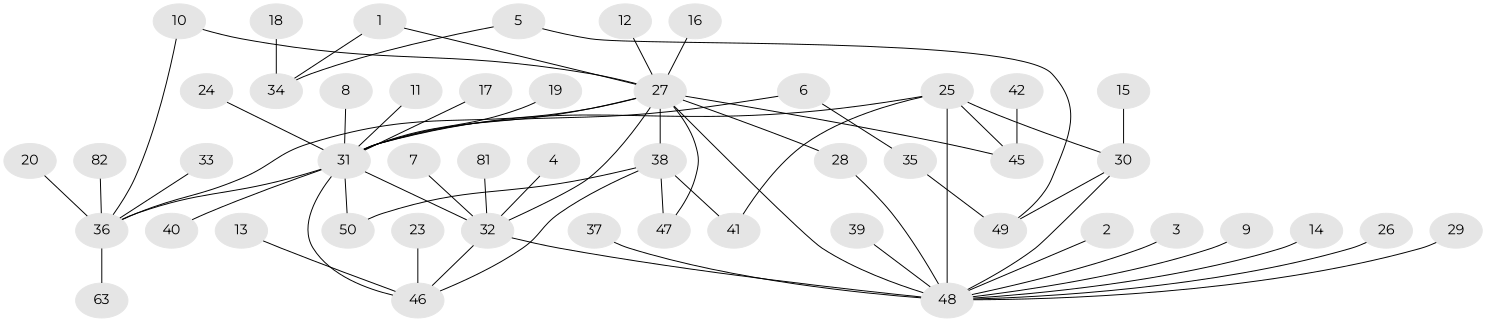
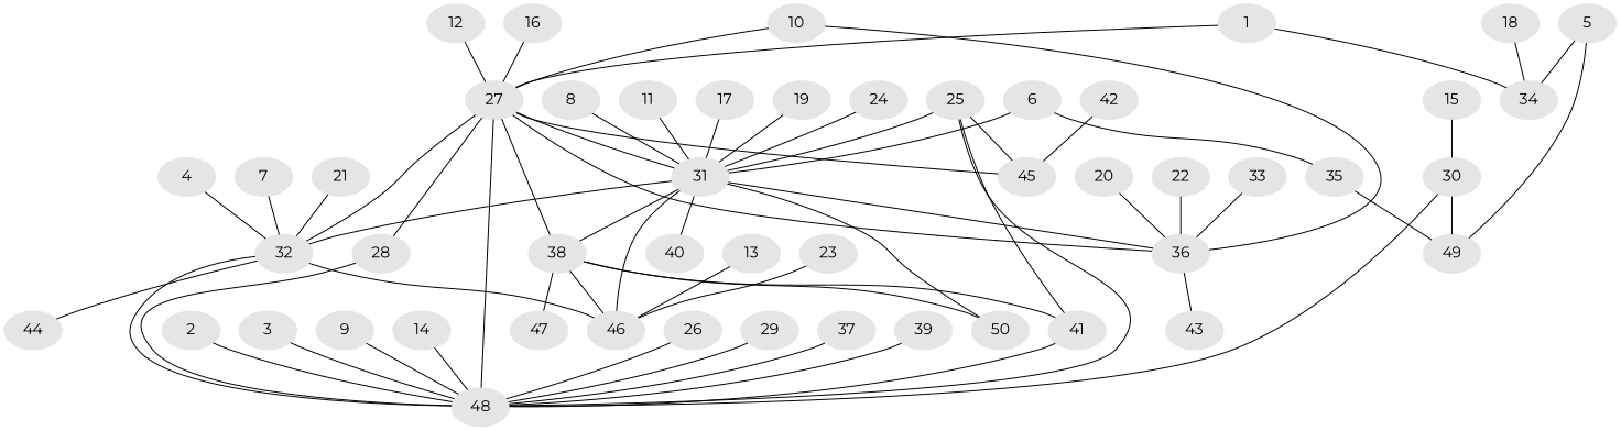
  graph {
    fontname=Montserrat
    node [color=gray90 fontname=Montserrat style=filled]
    edge [fontname=Montserrat weight=1.0]
    1
    27
    34
    48
    32
    31
    36
    45
    28
    38
    47
    2
    3
    4
    46
+   44
    5
    49
    6
    35
    40
    50
    7
    8
    9
    10
-   43 [label=63]
+   43
    11
    12
    13
    14
    15
    30
    16
    17
    18
    19
    20
-   21 [label=81]
-   22 [label=82]
+   21
+   22
    23
    24
    25
    41
    26
    29
    33
    37
    39
    42
    1 -- 27
    1 -- 34
    27 -- 48 [weight=3.0]
    27 -- 32
    27 -- 31
    27 -- 36
    27 -- 45
    27 -- 28
    27 -- 38 [weight=2.0]
-   27 -- 47
    32 -- 48
    32 -- 46
+   32 -- 44
    31 -- 32
    31 -- 36
+   31 -- 38
    31 -- 46
    31 -- 40
    31 -- 50
    36 -- 43
    28 -- 48
    38 -- 47
    38 -- 46
    38 -- 50
    38 -- 41
    2 -- 48
    3 -- 48
    4 -- 32
    5 -- 34
    5 -- 49
    6 -- 31
    6 -- 35
    35 -- 49
    7 -- 32
    8 -- 31
    9 -- 48
    10 -- 27
    10 -- 36
    11 -- 31
    12 -- 27
    13 -- 46
    14 -- 48
    15 -- 30
    30 -- 48
    30 -- 49
    16 -- 27
    17 -- 31
    18 -- 34
    19 -- 31
    20 -- 36
    21 -- 32
    22 -- 36
    23 -- 46
    24 -- 31
    25 -- 48
    25 -- 31
    25 -- 45
-   25 -- 30
    25 -- 41
+   41 -- 48
    26 -- 48
    29 -- 48
    33 -- 36
    37 -- 48
    39 -- 48
    42 -- 45
  }
